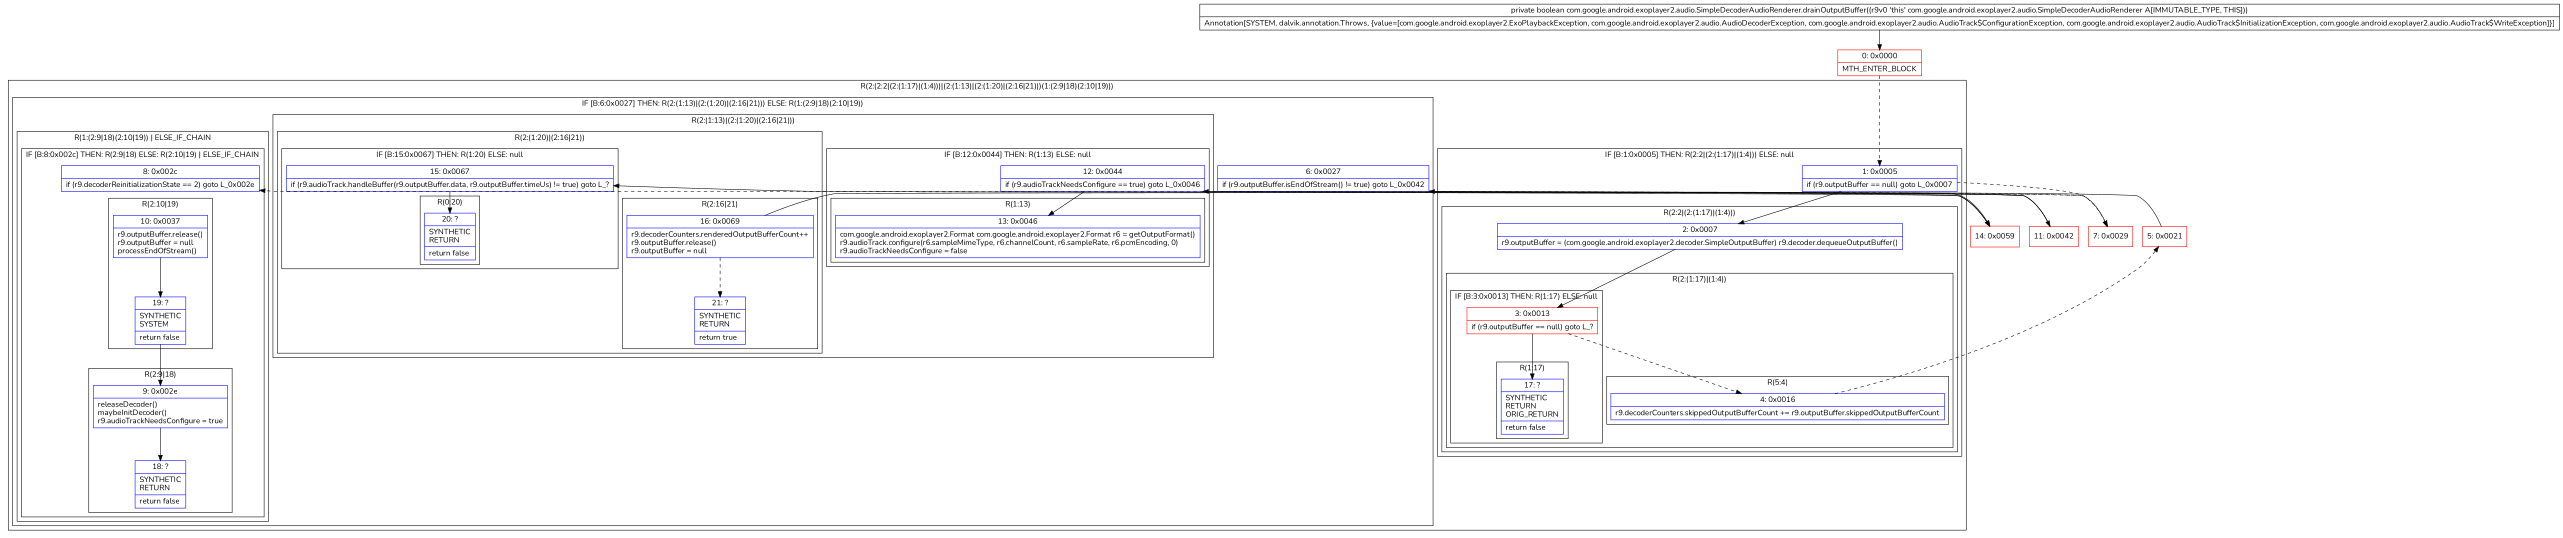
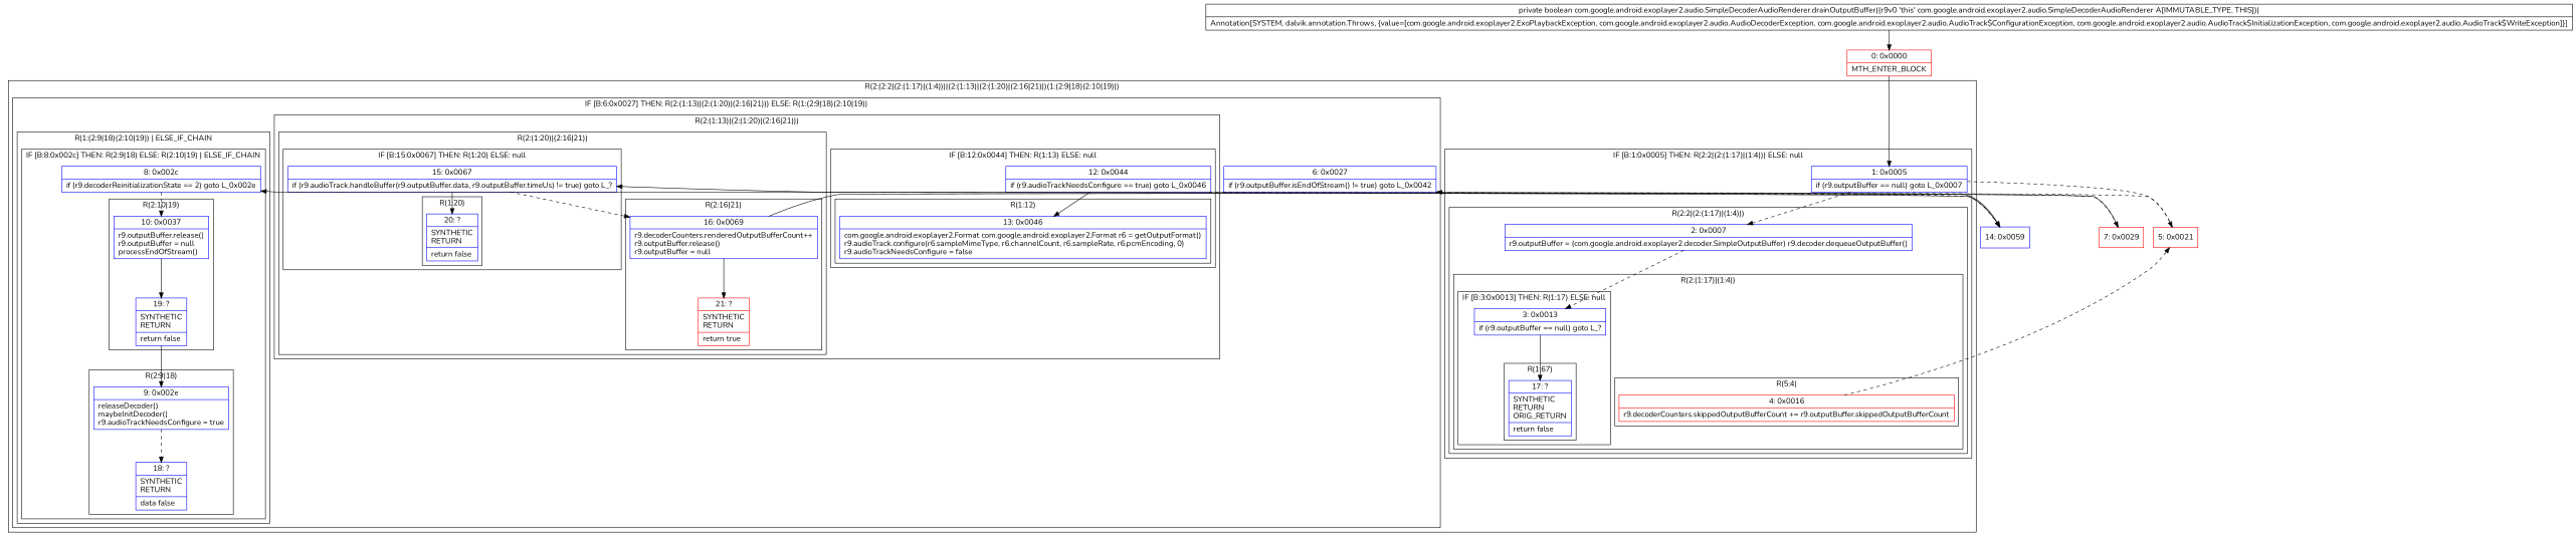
  digraph {
    fontname=Nunito
    node [color=blue fontname=Nunito shape=record]
    edge [fontname=Nunito]
    n1 [label="{17\:\ ?|SYNTHETIC\lRETURN\lORIG_RETURN\l|return false\l}"]
-   n2 [color=red label="{3\:\ 0x0013|if (r9.outputBuffer == null) goto L_?\l}"]
-   n3 [label="{4\:\ 0x0016|r9.decoderCounters.skippedOutputBufferCount += r9.outputBuffer.skippedOutputBufferCount\l}"]
+   n2 [label="{3\:\ 0x0013|if (r9.outputBuffer == null) goto L_?\l}"]
+   n3 [color=red label="{4\:\ 0x0016|r9.decoderCounters.skippedOutputBufferCount += r9.outputBuffer.skippedOutputBufferCount\l}"]
    n4 [label="{2\:\ 0x0007|r9.outputBuffer = (com.google.android.exoplayer2.decoder.SimpleOutputBuffer) r9.decoder.dequeueOutputBuffer()\l}"]
    n5 [label="{1\:\ 0x0005|if (r9.outputBuffer == null) goto L_0x0007\l}"]
    n6 [label="{13\:\ 0x0046|com.google.android.exoplayer2.Format com.google.android.exoplayer2.Format r6 = getOutputFormat()\lr9.audioTrack.configure(r6.sampleMimeType, r6.channelCount, r6.sampleRate, r6.pcmEncoding, 0)\lr9.audioTrackNeedsConfigure = false\l}"]
    n7 [label="{12\:\ 0x0044|if (r9.audioTrackNeedsConfigure == true) goto L_0x0046\l}"]
    n8 [label="{20\:\ ?|SYNTHETIC\lRETURN\l|return false\l}"]
    n9 [label="{15\:\ 0x0067|if (r9.audioTrack.handleBuffer(r9.outputBuffer.data, r9.outputBuffer.timeUs) != true) goto L_?\l}"]
    n10 [label="{16\:\ 0x0069|r9.decoderCounters.renderedOutputBufferCount++\lr9.outputBuffer.release()\lr9.outputBuffer = null\l}"]
-   n11 [label="{21\:\ ?|SYNTHETIC\lRETURN\l|return true\l}"]
+   n11 [color=red label="{21\:\ ?|SYNTHETIC\lRETURN\l|return true\l}"]
    n12 [label="{10\:\ 0x0037|r9.outputBuffer.release()\lr9.outputBuffer = null\lprocessEndOfStream()\l}"]
-   n13 [label="{19\:\ ?|SYNTHETIC\lSYSTEM\l|return false\l}"]
+   n13 [label="{19\:\ ?|SYNTHETIC\lRETURN\l|return false\l}"]
    n14 [label="{9\:\ 0x002e|releaseDecoder()\lmaybeInitDecoder()\lr9.audioTrackNeedsConfigure = true\l}"]
-   n15 [label="{18\:\ ?|SYNTHETIC\lRETURN\l|return false\l}"]
+   n15 [label="{18\:\ ?|SYNTHETIC\lRETURN\l|data false\l}"]
    n16 [label="{8\:\ 0x002c|if (r9.decoderReinitializationState == 2) goto L_0x002e\l}"]
    n17 [label="{6\:\ 0x0027|if (r9.outputBuffer.isEndOfStream() != true) goto L_0x0042\l}"]
    n18 [color=red label="{5\:\ 0x0021}"]
-   n19 [color=red label="{14\:\ 0x0059}"]
+   n19 [label="{14\:\ 0x0059}"]
    n20 [color=red label="{7\:\ 0x0029}"]
-   n21 [color=red label="{11\:\ 0x0042}"]
    n22 [color=red label="{0\:\ 0x0000|MTH_ENTER_BLOCK\l}"]
    n23 [label="{private boolean com.google.android.exoplayer2.audio.SimpleDecoderAudioRenderer.drainOutputBuffer((r9v0 'this' com.google.android.exoplayer2.audio.SimpleDecoderAudioRenderer A[IMMUTABLE_TYPE, THIS]))  | Annotation[SYSTEM, dalvik.annotation.Throws, \{value=[com.google.android.exoplayer2.ExoPlaybackException, com.google.android.exoplayer2.audio.AudioDecoderException, com.google.android.exoplayer2.audio.AudioTrack$ConfigurationException, com.google.android.exoplayer2.audio.AudioTrack$InitializationException, com.google.android.exoplayer2.audio.AudioTrack$WriteException]\}]\l}" color=""]
    subgraph cluster_1 {
      label="R(2:(2:2|(2:(1:17)|(1:4)))|(2:(1:13)|(2:(1:20)|(2:16|21)))(1:(2:9|18)(2:10|19)))"
      subgraph cluster_2 {
        label="IF [B:1:0x0005] THEN: R(2:2|(2:(1:17)|(1:4))) ELSE: null"
        n5
        subgraph cluster_3 {
          label="R(2:2|(2:(1:17)|(1:4)))"
          n4
          subgraph cluster_4 {
            label="R(2:(1:17)|(1:4))"
            subgraph cluster_5 {
              label="IF [B:3:0x0013] THEN: R(1:17) ELSE: null"
              n2
              subgraph cluster_6 {
-               label="R(1:17)"
+               label="R(1:67)"
                n1
              }
            }
            subgraph cluster_7 {
              label="R(5:4)"
              n3
            }
          }
        }
      }
      subgraph cluster_8 {
        label="IF [B:6:0x0027] THEN: R(2:(1:13)|(2:(1:20)|(2:16|21))) ELSE: R(1:(2:9|18)(2:10|19))"
        n17
        subgraph cluster_9 {
          label="R(2:(1:13)|(2:(1:20)|(2:16|21)))"
          subgraph cluster_10 {
            label="IF [B:12:0x0044] THEN: R(1:13) ELSE: null"
            n7
            subgraph cluster_11 {
-             label="R(1:13)"
+             label="R(1:12)"
              n6
            }
          }
          subgraph cluster_12 {
            label="R(2:(1:20)|(2:16|21))"
            subgraph cluster_13 {
              label="IF [B:15:0x0067] THEN: R(1:20) ELSE: null"
              n9
              subgraph cluster_14 {
-               label="R(0:20)"
+               label="R(1:20)"
                n8
              }
            }
            subgraph cluster_15 {
              label="R(2:16|21)"
              n10
              n11
            }
          }
        }
        subgraph cluster_16 {
          label="R(1:(2:9|18)(2:10|19)) | ELSE_IF_CHAIN\l"
          subgraph cluster_17 {
            label="IF [B:8:0x002c] THEN: R(2:9|18) ELSE: R(2:10|19) | ELSE_IF_CHAIN\l"
            n16
            subgraph cluster_18 {
              label="R(2:10|19)"
              n12
              n13
            }
            subgraph cluster_19 {
              label="R(2:9|18)"
              n14
              n15
            }
          }
        }
      }
    }
    n2 -> n1
-   n2 -> n3 [style=dashed]
    n3 -> n18 [style=dashed]
-   n4 -> n2
-   n5 -> n4
-   n5 -> n20 [style=dashed]
+   n4 -> n2 [style=dashed]
+   n5 -> n4 [style=dashed]
+   n5 -> n18 [style=dashed]
    n7 -> n6
-   n7 -> n19 [style=solid]
+   n7 -> n19 [style=dashed]
    n9 -> n8
-   n10 -> n11 [style=dashed]
+   n9 -> n10 [style=dashed]
+   n10 -> n11
    n10 -> n19
    n12 -> n13
    n13 -> n14
-   n14 -> n15
+   n14 -> n15 [style=dashed]
+   n16 -> n12 [style=dashed]
    n17 -> n20 [style=dashed]
-   n17 -> n21
-   n18 -> n17
+   n18 -> n17 [style=dashed]
    n19 -> n9
-   n20 -> n16 [style=dashed]
-   n21 -> n7
-   n22 -> n5 [style=dashed]
+   n20 -> n16
+   n22 -> n5
    n23 -> n22
  }
